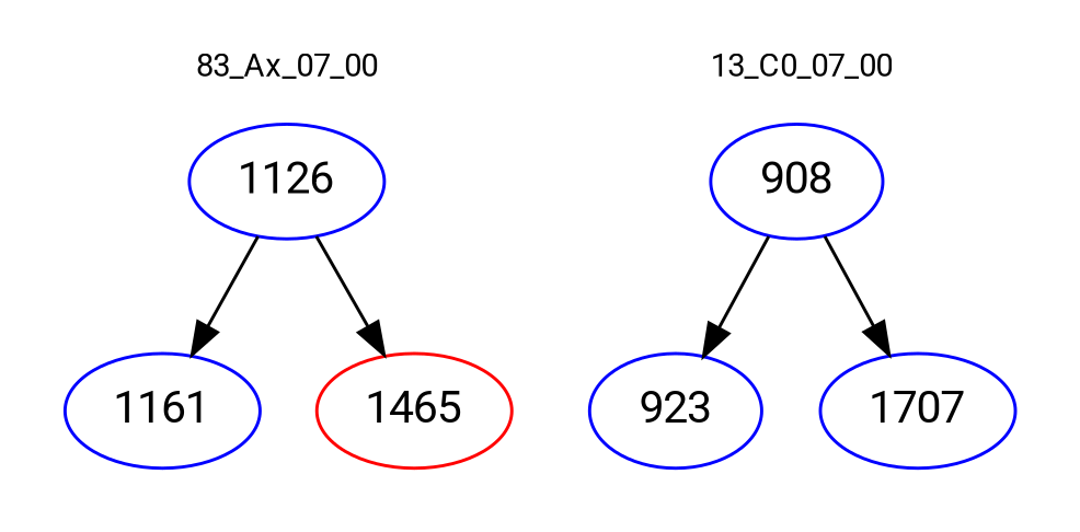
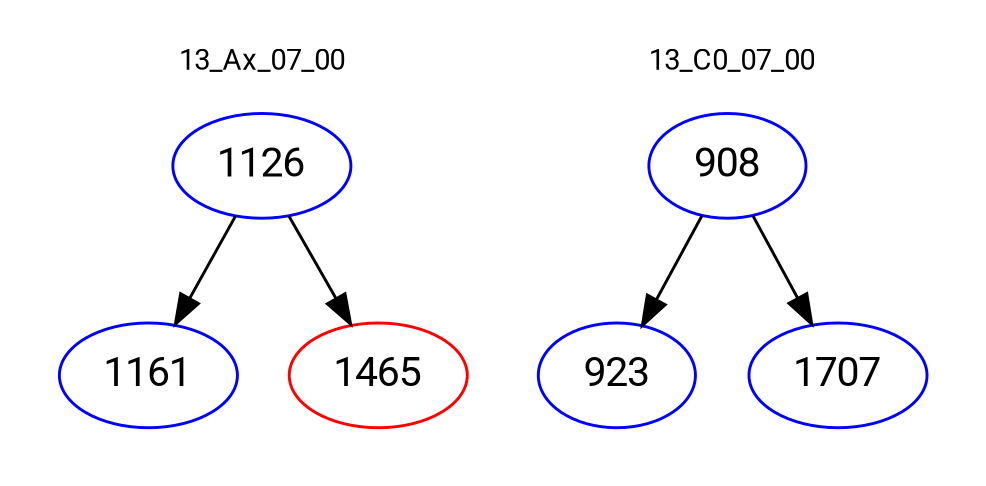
  digraph {
    fontname=Roboto
    node [color=blue fontname=Roboto]
    edge [color=black fontname=Roboto]
    n1 [label=1126]
    n2 [label=1161]
    n3 [color=red label=1465]
    n4 [label=908]
    n5 [label=923]
    n6 [label=1707]
    subgraph cluster_1 {
      color=white
      fontsize=10
-     label="83_Ax_07_00"
+     label="13_Ax_07_00"
      n1
      n2
      n3
    }
    subgraph cluster_2 {
      color=white
      fontsize=10
      label="13_C0_07_00"
      n4
      n5
      n6
    }
    n1 -> n2
    n1 -> n3
    n4 -> n5
    n4 -> n6
  }
